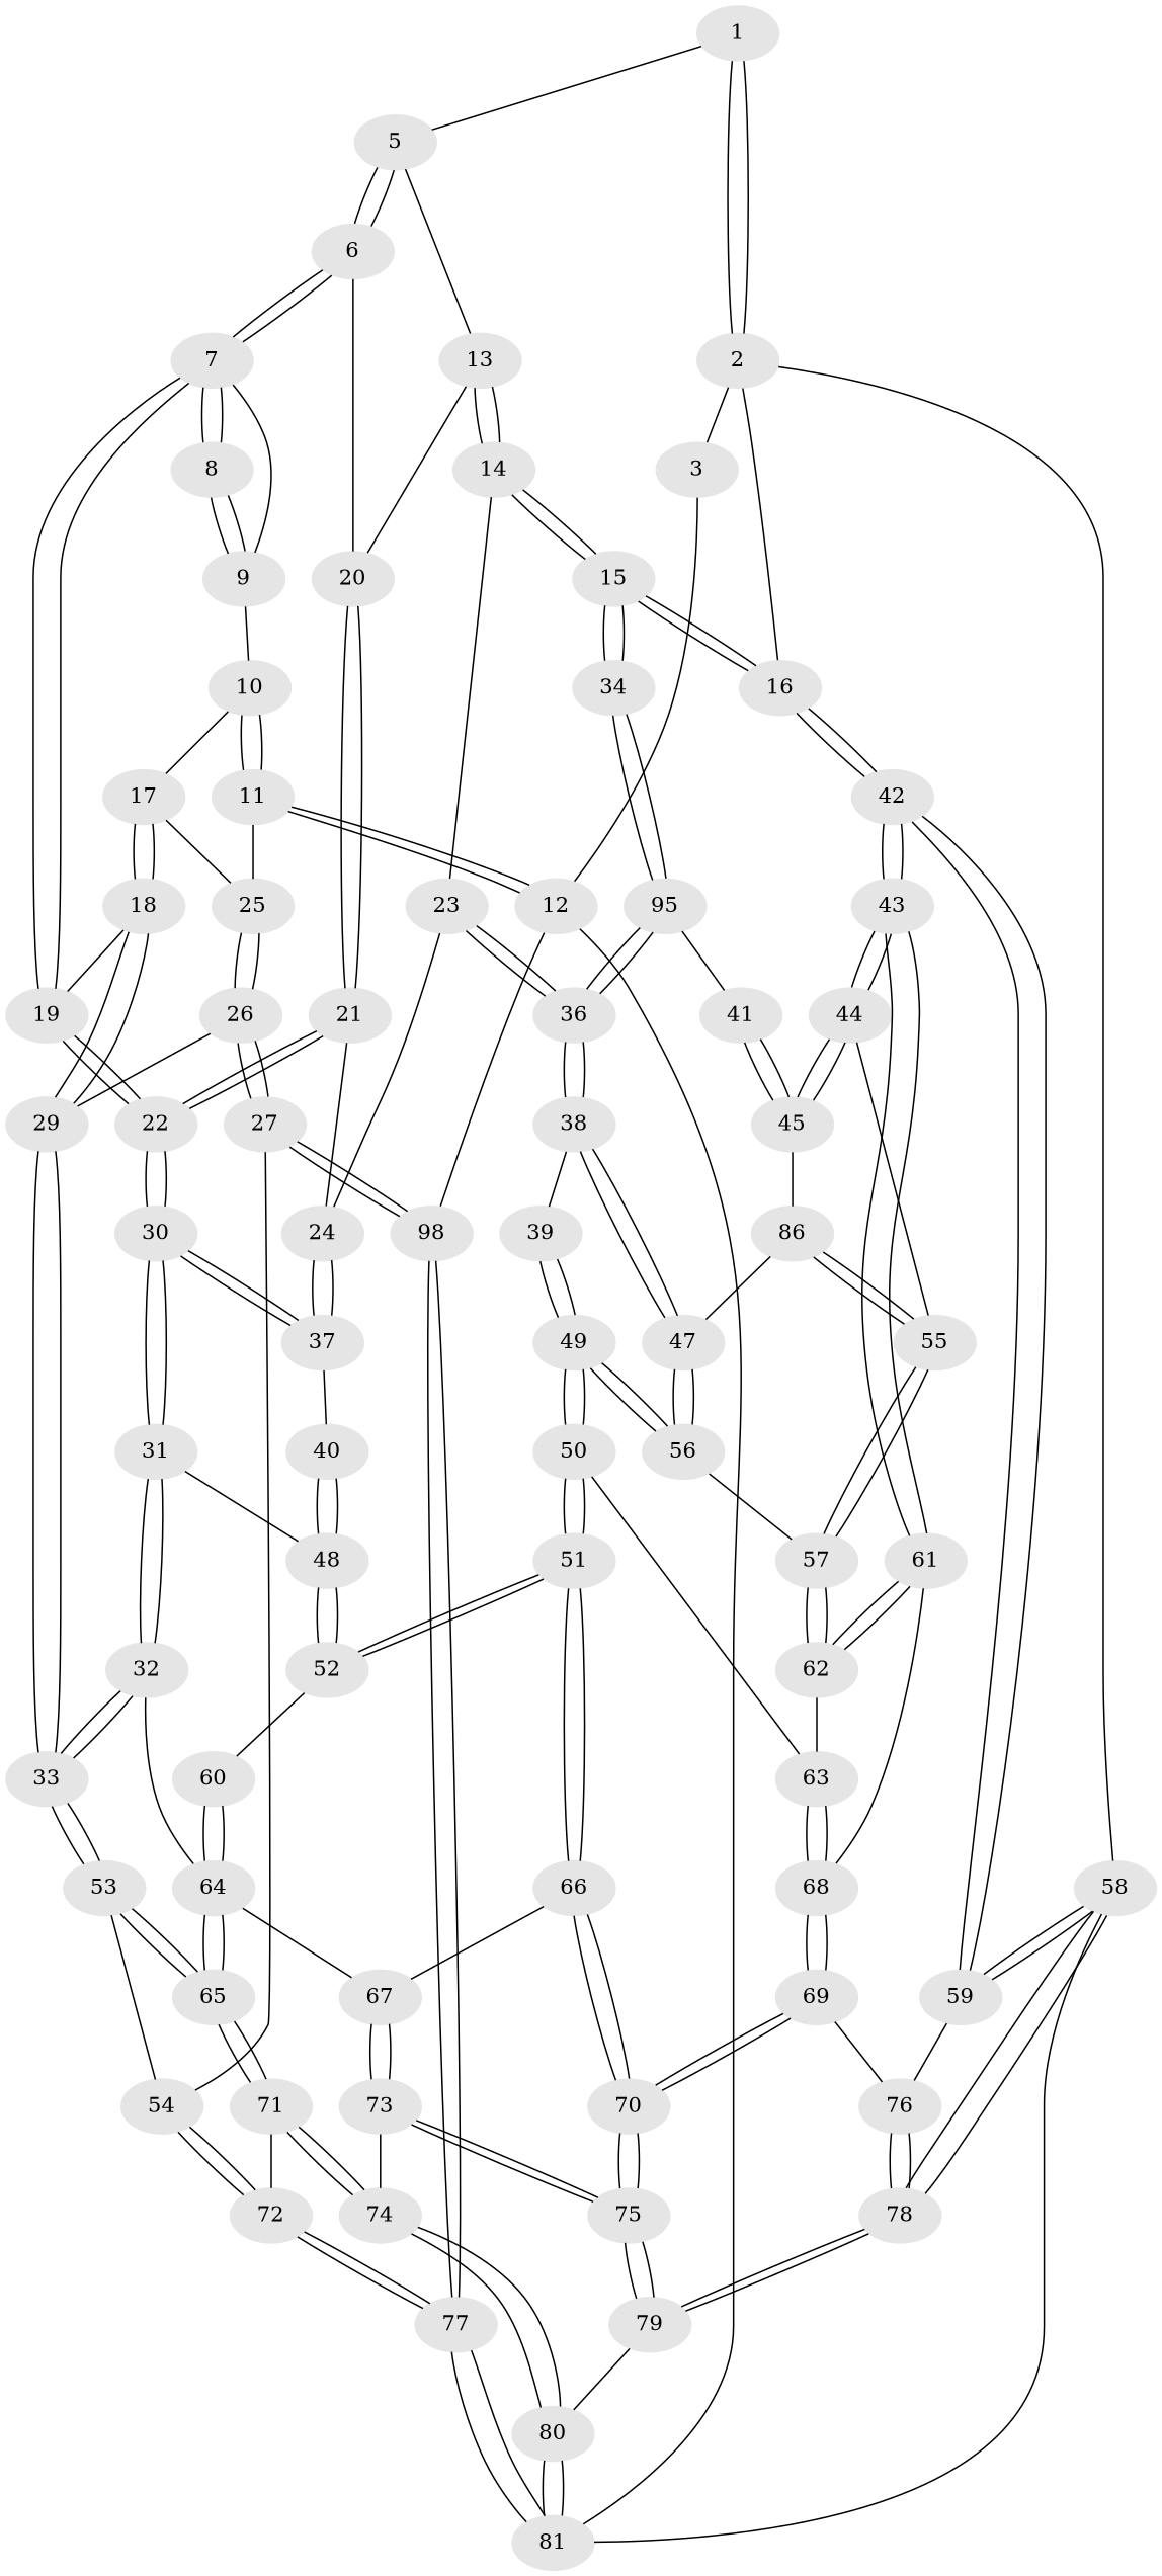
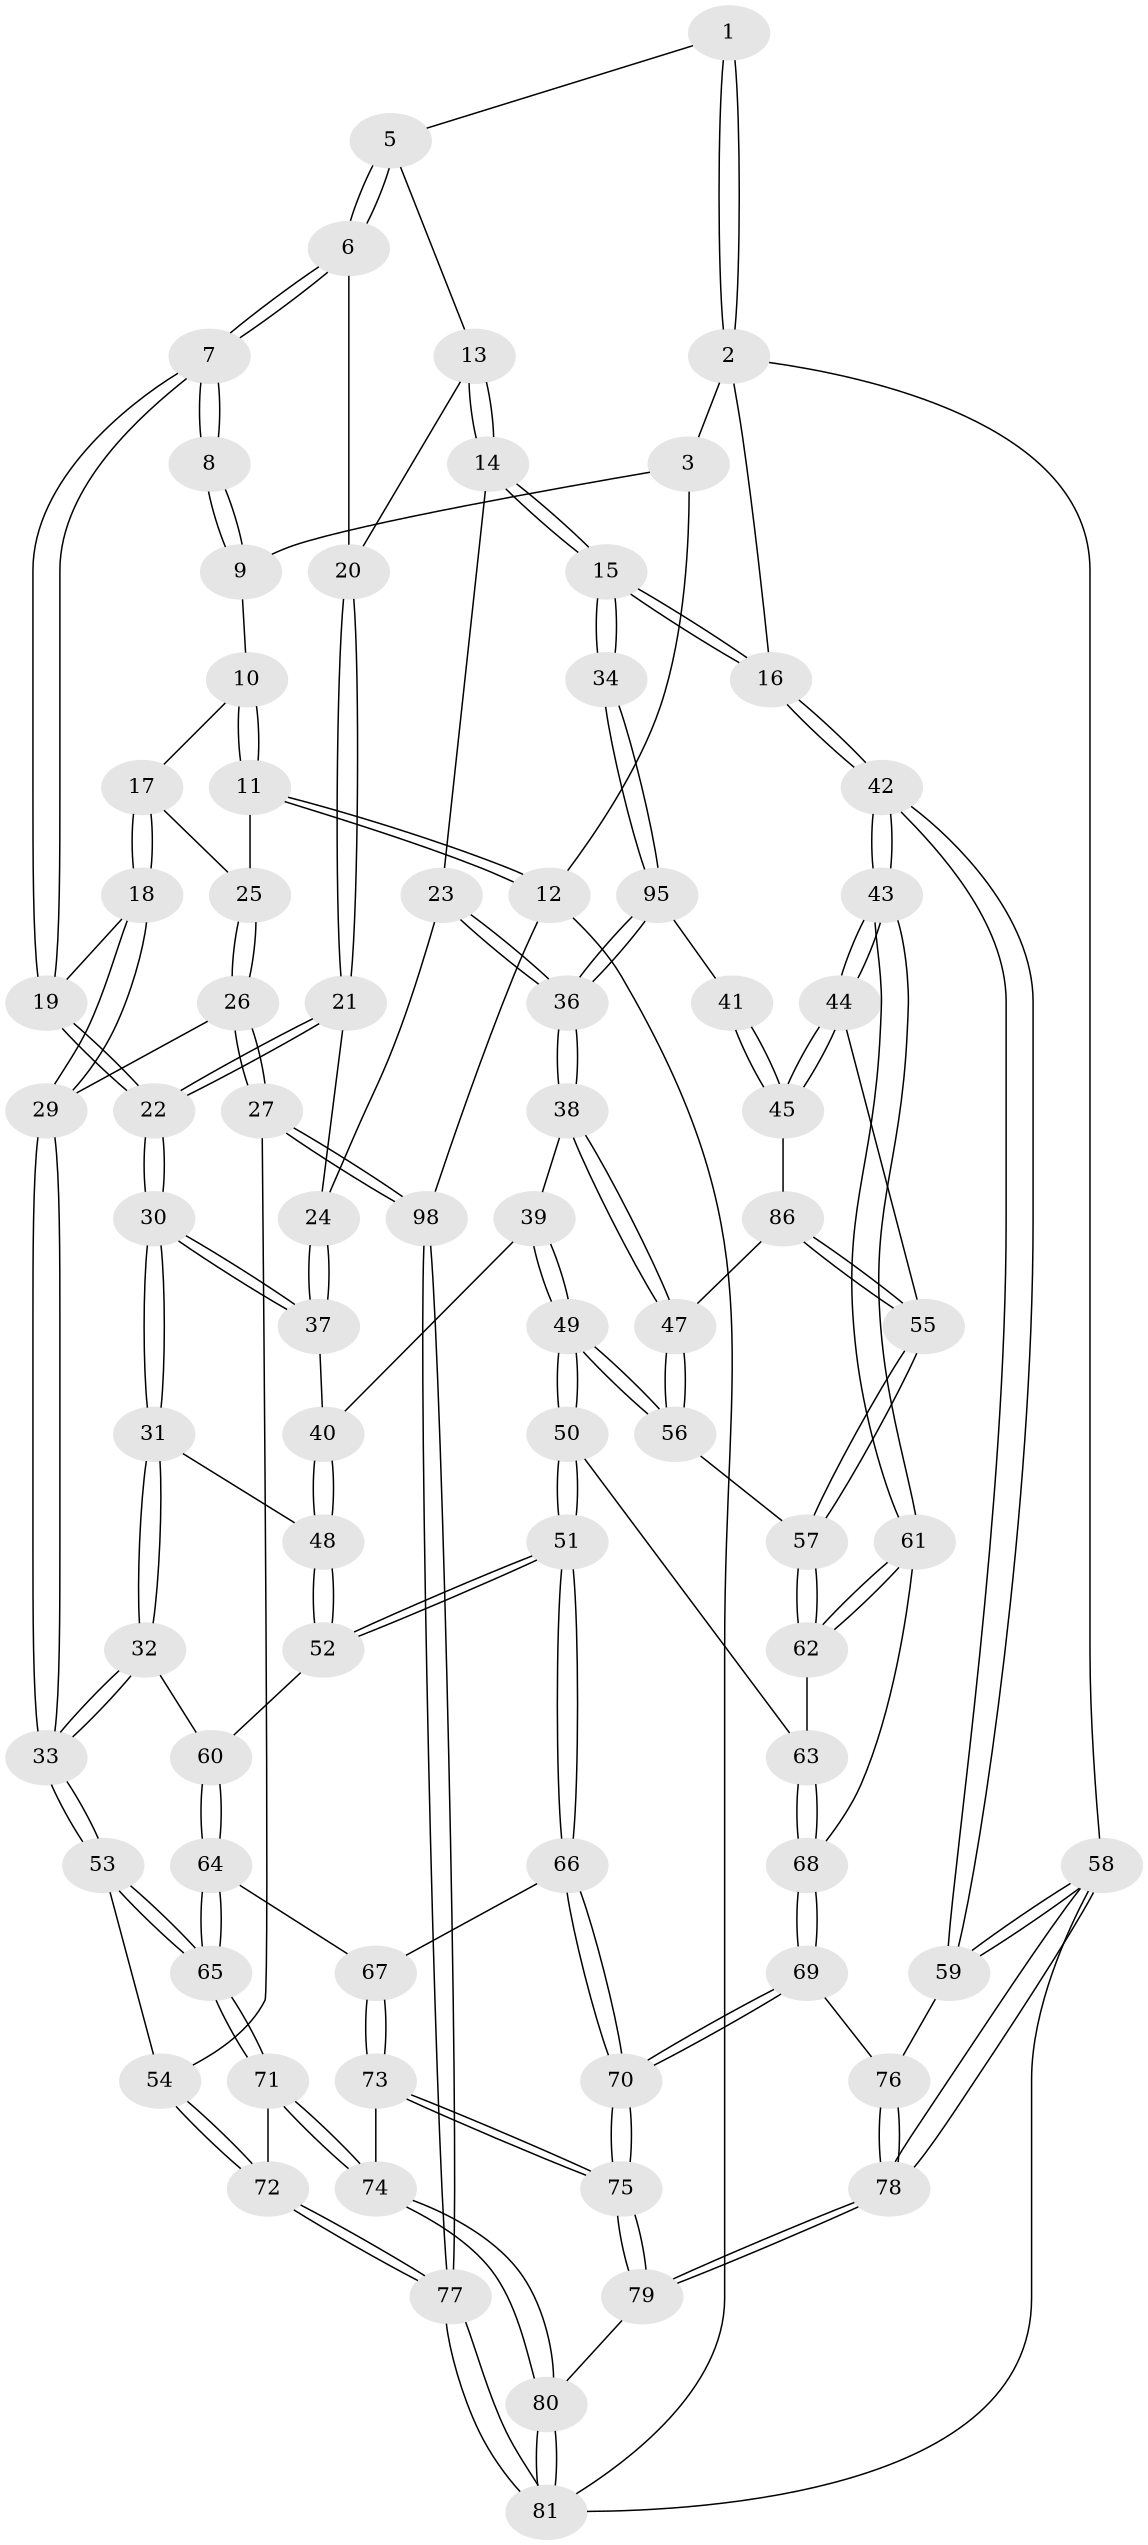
  graph {
    node [color=gray90 style=filled]
    1
    2
    5
    3
    16
    58
    6
    13
    9
    12
    42
    81
    59
    78
    10
    n16 [label=98]
    8
    7
    20
    14
    19
    21
    22
    11
    17
    25
    18
    26
    77
    15
    23
    34
    24
    36
    n35 [label=95]
    43
    29
    33
    30
    37
    31
    38
    40
    27
    54
    72
    53
    32
    48
    60
    52
    64
    65
    41
    45
    39
    47
    49
    56
    50
    n61 [label=86]
    44
    61
    76
    55
    62
    68
    57
    51
    63
    66
    67
    70
    71
    79
    69
    73
    74
    75
    80
    1 -- 2
    1 -- 2
    1 -- 5
    2 -- 3
    2 -- 16
    2 -- 58
    5 -- 6
    5 -- 6
    5 -- 13
-   7 -- 9
+   3 -- 9
    3 -- 12
    16 -- 42
    16 -- 42
    58 -- 81
    58 -- 59
    58 -- 59
    58 -- 78
    58 -- 78
    6 -- 7
    6 -- 7
    6 -- 20
    13 -- 20
    13 -- 14
    13 -- 14
    9 -- 10
    12 -- 81
    12 -- n16
    42 -- 59
    42 -- 59
    42 -- 43
    42 -- 43
    59 -- 76
    78 -- 79
    78 -- 79
    10 -- 11
    10 -- 11
    10 -- 17
    n16 -- 77
    n16 -- 77
    8 -- 9
    8 -- 9
    7 -- 8
    7 -- 8
    7 -- 19
    7 -- 19
    20 -- 21
    20 -- 21
    14 -- 15
    14 -- 15
    14 -- 23
    19 -- 22
    19 -- 22
    21 -- 22
    21 -- 22
    21 -- 24
    22 -- 30
    22 -- 30
    11 -- 12
    11 -- 12
    11 -- 25
    17 -- 25
    17 -- 18
    17 -- 18
    25 -- 26
    25 -- 26
    18 -- 19
    18 -- 29
    18 -- 29
    26 -- 29
    26 -- 27
    26 -- 27
    77 -- 81
    77 -- 81
    15 -- 16
    15 -- 16
    15 -- 34
    15 -- 34
    23 -- 24
    23 -- 36
    23 -- 36
    34 -- n35
    34 -- n35
    24 -- 37
    24 -- 37
    36 -- 38
    36 -- 38
    n35 -- 36
    n35 -- 36
    n35 -- 41
    43 -- 44
    43 -- 44
    43 -- 61
    43 -- 61
    29 -- 33
    29 -- 33
    33 -- 53
    33 -- 53
    30 -- 37
    30 -- 37
    30 -- 31
    30 -- 31
    37 -- 40
    31 -- 32
    31 -- 32
    31 -- 48
    38 -- 39
    38 -- 47
    38 -- 47
    40 -- 48
    40 -- 48
    27 -- n16
    27 -- n16
    27 -- 54
    54 -- 72
    54 -- 72
    72 -- 77
    72 -- 77
    53 -- 54
    53 -- 65
    53 -- 65
    32 -- 33
    32 -- 33
-   32 -- 64
+   32 -- 60
    48 -- 52
    48 -- 52
    60 -- 64
    60 -- 64
    52 -- 60
    64 -- 65
    64 -- 65
    64 -- 67
    65 -- 71
    65 -- 71
    41 -- 45
    41 -- 45
    45 -- n61
+   39 -- 40
    39 -- 49
    39 -- 49
    47 -- 56
    47 -- 56
    49 -- 56
    49 -- 56
    49 -- 50
    49 -- 50
    56 -- 57
    50 -- 51
    50 -- 51
    50 -- 63
    n61 -- 47
    n61 -- 55
    n61 -- 55
    44 -- 45
    44 -- 45
    44 -- 55
    61 -- 62
    61 -- 62
    61 -- 68
    76 -- 78
    76 -- 78
    55 -- 57
    55 -- 57
    62 -- 63
    68 -- 69
    68 -- 69
    57 -- 62
    57 -- 62
    51 -- 52
    51 -- 52
    51 -- 66
    51 -- 66
    63 -- 68
    63 -- 68
    66 -- 67
    66 -- 70
    66 -- 70
    67 -- 73
    67 -- 73
    70 -- 75
    70 -- 75
    71 -- 72
    71 -- 74
    71 -- 74
    79 -- 80
    69 -- 76
    69 -- 70
    69 -- 70
    73 -- 74
    73 -- 75
    73 -- 75
    74 -- 80
    74 -- 80
    75 -- 79
    75 -- 79
    80 -- 81
    80 -- 81
  }
